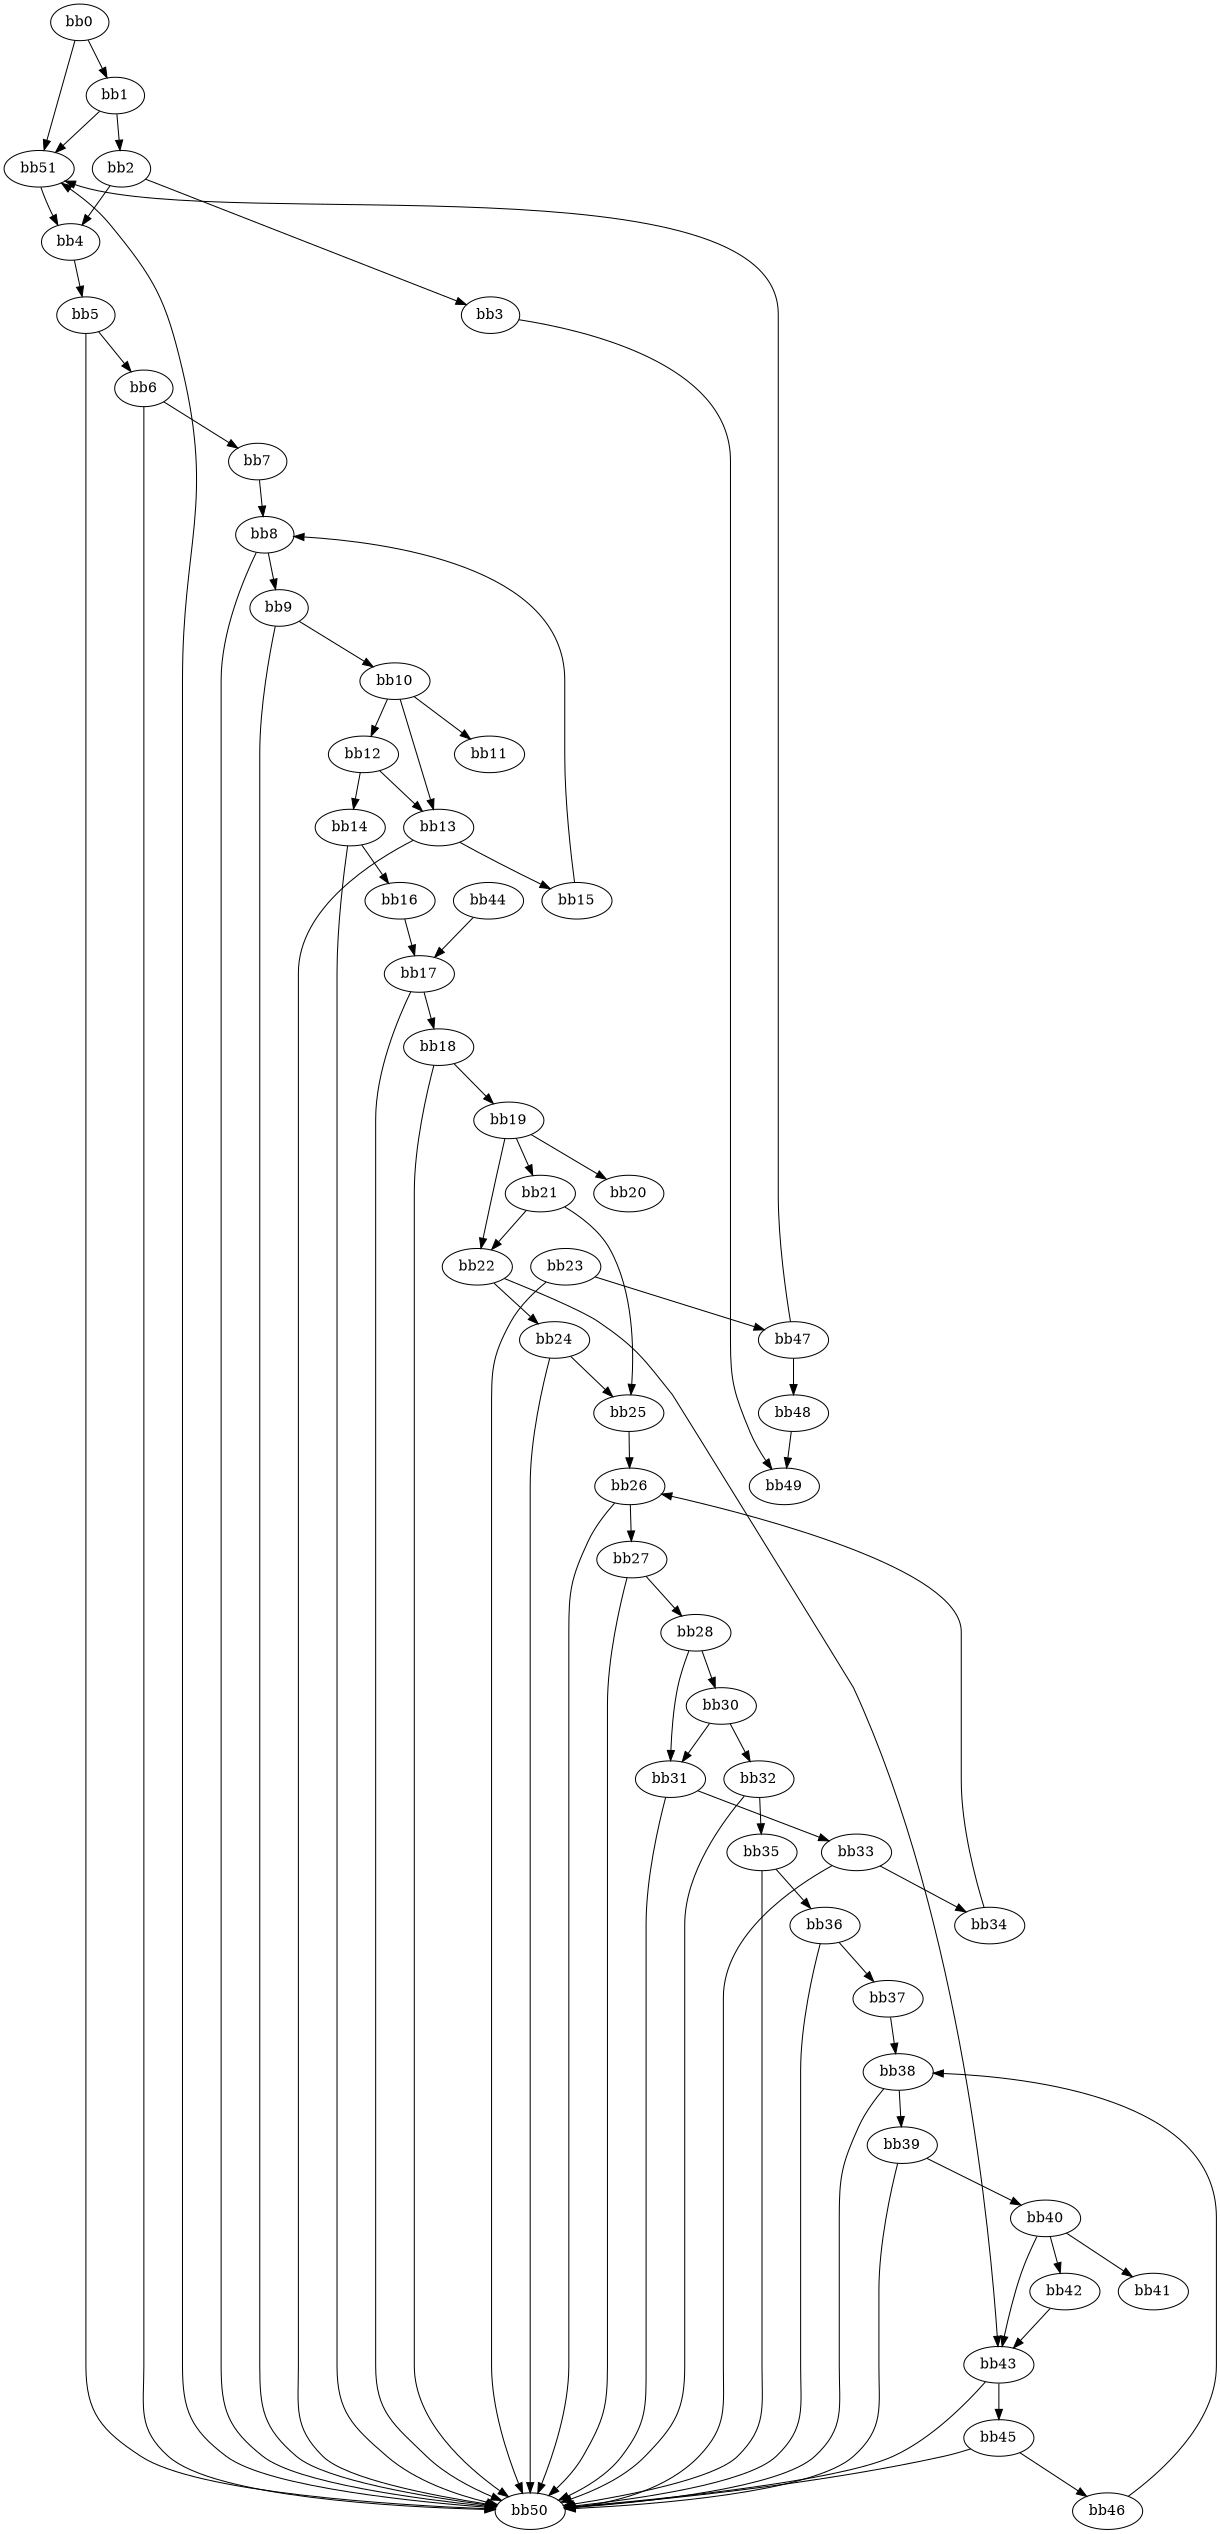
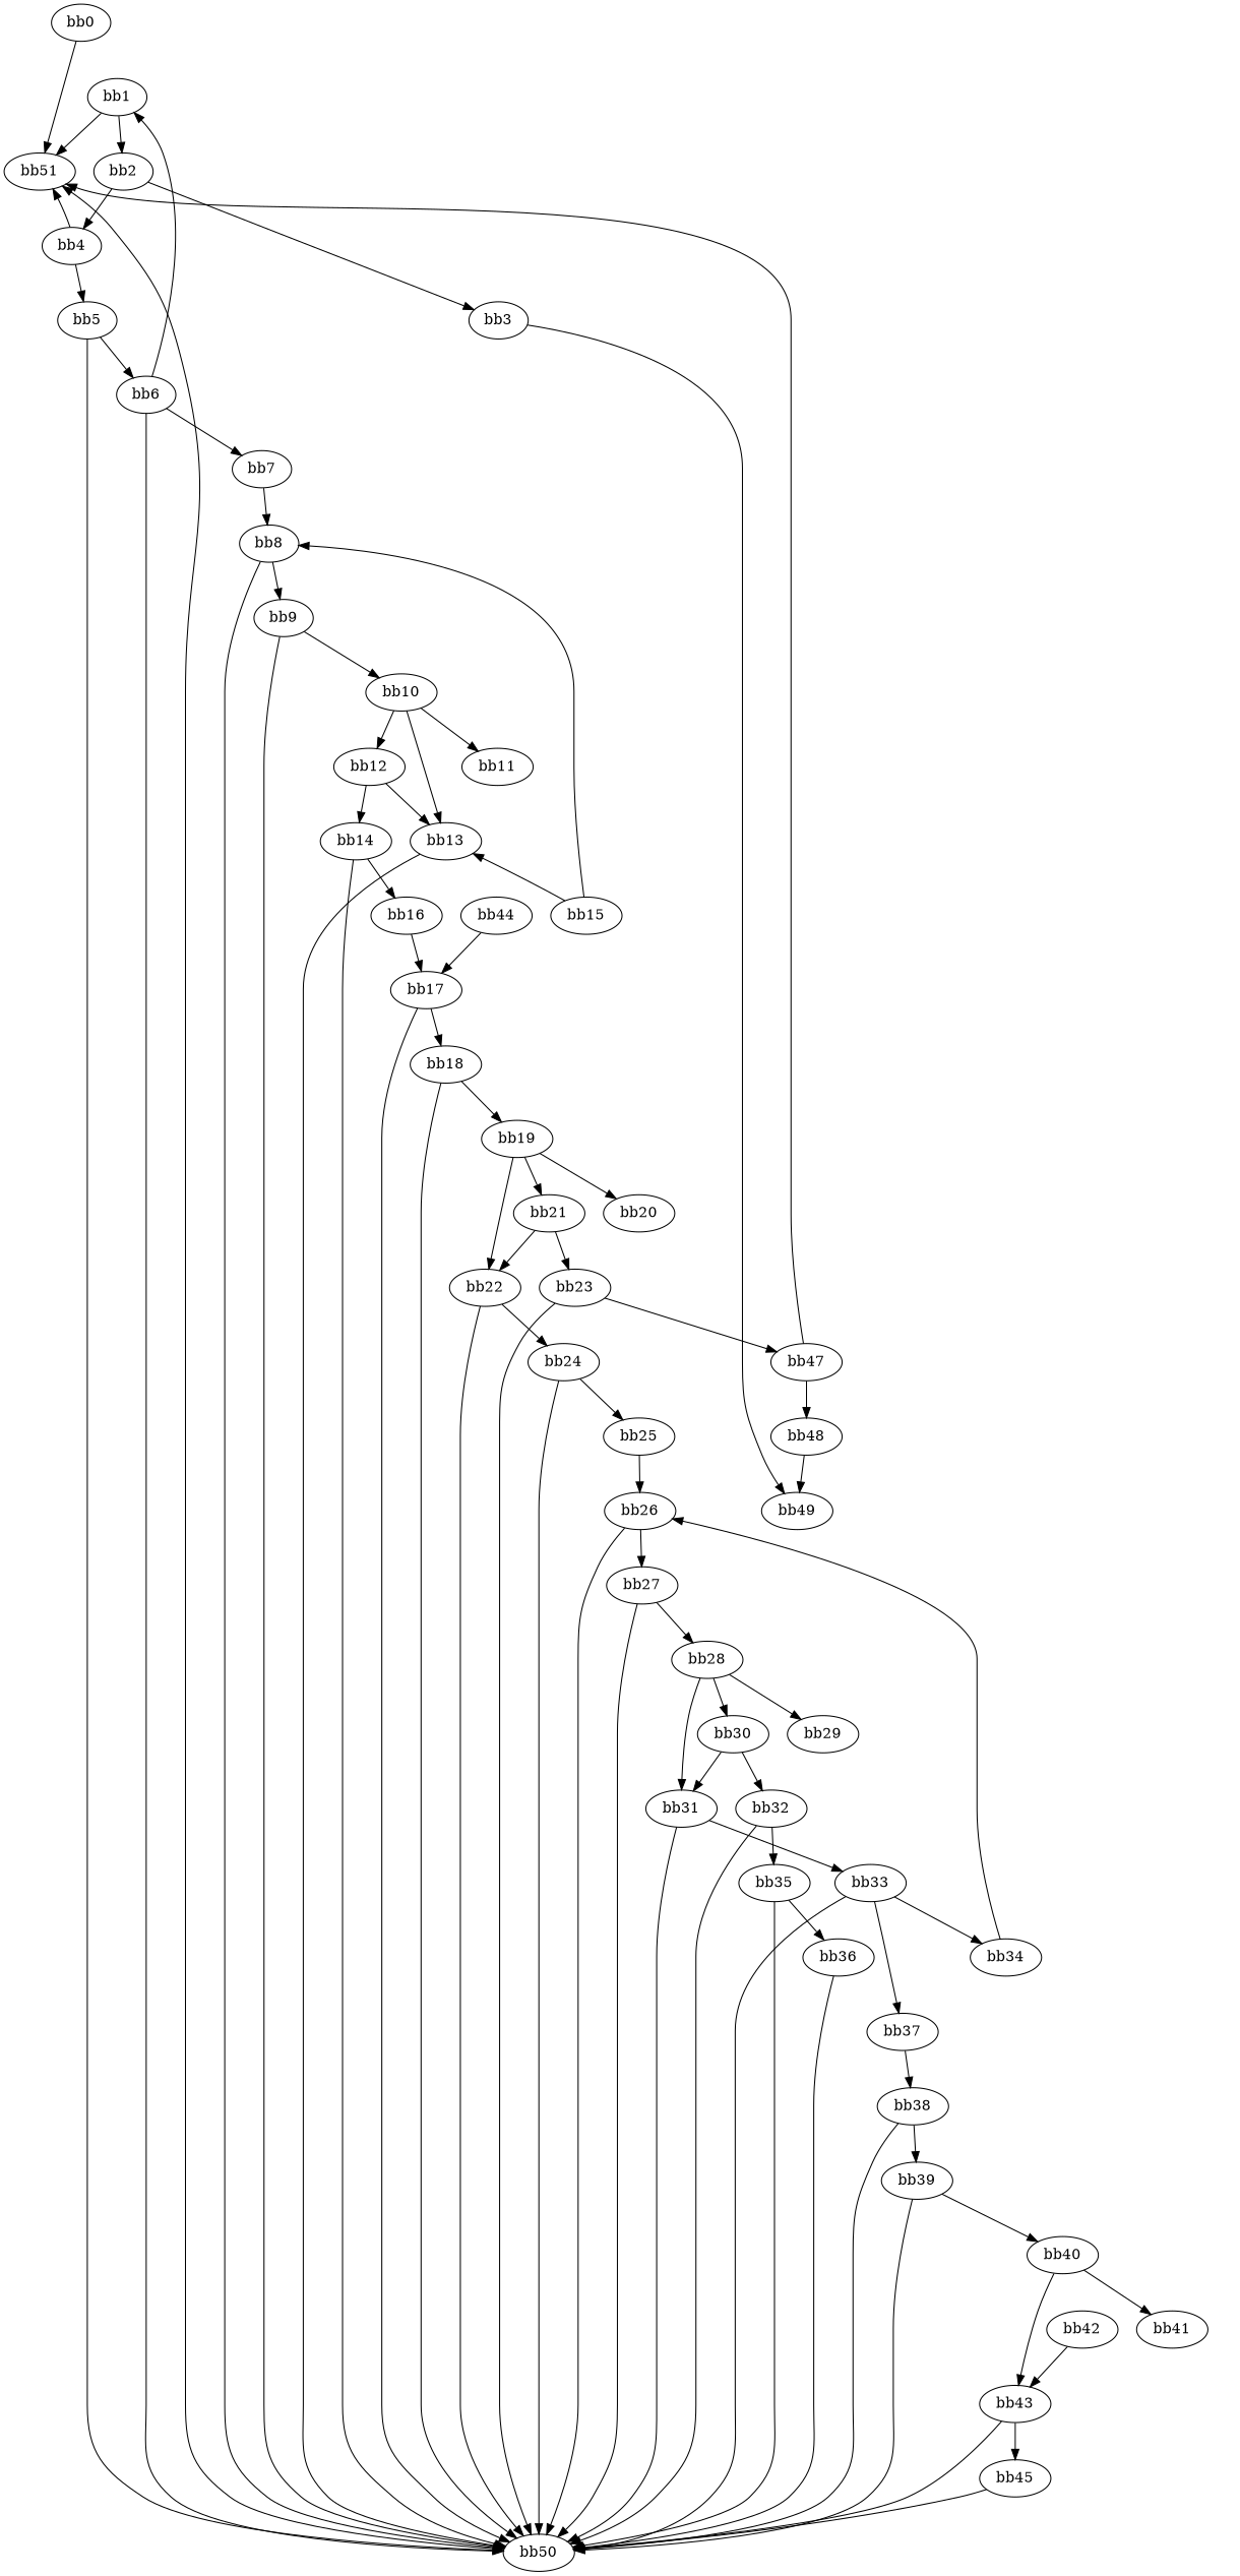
  digraph {
    n1 [label="bb0\l"]
    n2 [label="bb1\l"]
    n3 [label="bb51\l"]
    n4 [label="bb2\l"]
    n5 [label="bb3\l"]
    n6 [label="bb4\l"]
    n7 [label="bb49\l"]
    n8 [label="bb5\l"]
    n9 [label="bb6\l"]
    n10 [label="bb50\l"]
    n11 [label="bb7\l"]
    n12 [label="bb8\l"]
    n13 [label="bb9\l"]
    n14 [label="bb10\l"]
    n15 [label="bb11\l"]
    n16 [label="bb12\l"]
    n17 [label="bb13\l"]
    n18 [label="bb14\l"]
    n19 [label="bb15\l"]
    n20 [label="bb16\l"]
    n21 [label="bb17\l"]
    n22 [label="bb18\l"]
    n23 [label="bb19\l"]
    n24 [label="bb20\l"]
    n25 [label="bb21\l"]
    n26 [label="bb22\l"]
    n27 [label="bb23\l"]
    n28 [label="bb24\l"]
    n29 [label="bb47\l"]
    n30 [label="bb25\l"]
    n31 [label="bb48\l"]
    n32 [label="bb26\l"]
    n33 [label="bb27\l"]
    n34 [label="bb28\l"]
+   n35 [label="bb29\l"]
    n36 [label="bb30\l"]
    n37 [label="bb31\l"]
    n38 [label="bb32\l"]
    n39 [label="bb33\l"]
    n40 [label="bb35\l"]
    n41 [label="bb34\l"]
    n42 [label="bb36\l"]
    n43 [label="bb37\l"]
    n44 [label="bb38\l"]
    n45 [label="bb39\l"]
    n46 [label="bb40\l"]
    n47 [label="bb41\l"]
    n48 [label="bb42\l"]
    n49 [label="bb43\l"]
    n50 [label="bb45\l"]
    n51 [label="bb44\l"]
-   n52 [label="bb46\l"]
-   n1 -> n2
+   n9 -> n2
    n1 -> n3
    n2 -> n3
    n2 -> n4
    n4 -> n5
    n4 -> n6
    n5 -> n7
-   n3 -> n6
+   n6 -> n3
    n6 -> n8
    n8 -> n9
    n8 -> n10
    n9 -> n10
    n9 -> n11
    n10 -> n3
    n11 -> n12
    n12 -> n10
    n12 -> n13
    n13 -> n10
    n13 -> n14
    n14 -> n15
    n14 -> n16
    n14 -> n17
    n16 -> n17
    n16 -> n18
    n17 -> n10
-   n17 -> n19
+   n19 -> n17
    n18 -> n10
    n18 -> n20
    n19 -> n12
    n20 -> n21
    n21 -> n10
    n21 -> n22
    n22 -> n10
    n22 -> n23
    n23 -> n24
    n23 -> n25
    n23 -> n26
    n25 -> n26
-   n25 -> n30
-   n26 -> n49
+   n25 -> n27
+   n26 -> n10
    n26 -> n28
    n27 -> n10
    n27 -> n29
    n28 -> n10
    n28 -> n30
    n29 -> n3
    n29 -> n31
    n30 -> n32
    n31 -> n7
    n32 -> n10
    n32 -> n33
    n33 -> n10
    n33 -> n34
+   n34 -> n35
    n34 -> n36
    n34 -> n37
    n36 -> n37
    n36 -> n38
    n37 -> n10
    n37 -> n39
    n38 -> n10
    n38 -> n40
    n39 -> n10
    n39 -> n41
    n40 -> n10
    n40 -> n42
    n41 -> n32
    n42 -> n10
-   n42 -> n43
+   n39 -> n43
    n43 -> n44
    n44 -> n10
    n44 -> n45
    n45 -> n10
    n45 -> n46
    n46 -> n47
-   n46 -> n48
    n46 -> n49
    n48 -> n49
    n49 -> n10
    n49 -> n50
    n50 -> n10
-   n50 -> n52
    n51 -> n21
-   n52 -> n44
  }
